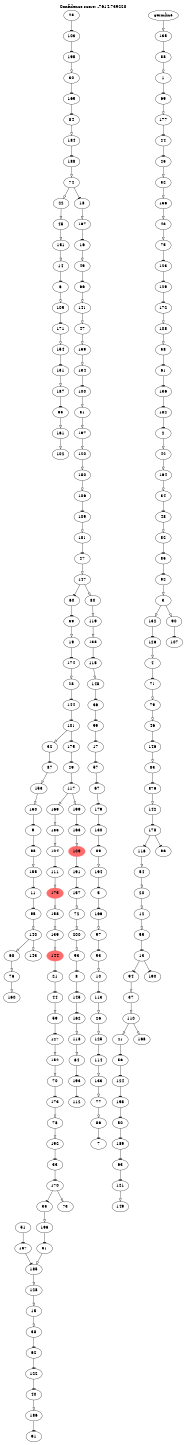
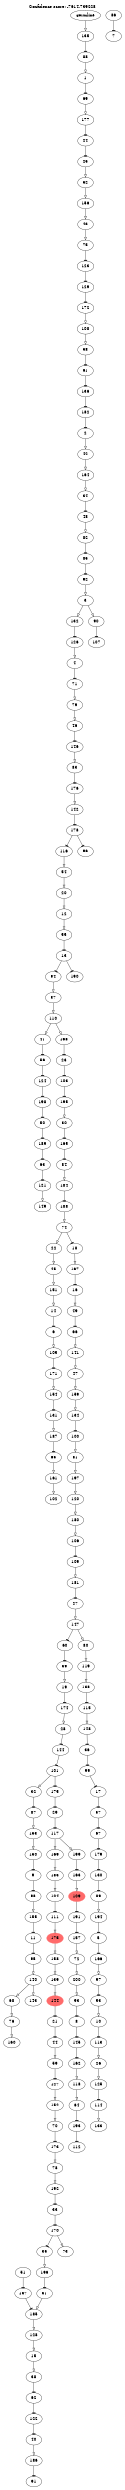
  digraph {
    label="Confidence score: -7614.739228"
    labelloc=t
    edge [arrowhead=onormal]
    n1 [label=161]
    n2 [label=102]
    n3 [label=65]
    n4 [label=187]
    n5 [label=131]
    n6 [label=154]
    n7 [label=171]
    n8 [label=105]
    n9 [label=6]
    n10 [label=14]
    n11 [label=151]
    n12 [label=45]
    n13 [label=22]
    n14 [label=149]
    n15 [label=121]
    n16 [label=63]
    n17 [label=189]
    n18 [label=50]
    n19 [label=198]
    n20 [label=124]
    n21 [label=56]
    n22 [label=41]
    n23 [label=76]
    n24 [label=160]
    n25 [label=68]
    n26 [label=140]
    n27 [label=143]
    n28 [label=95]
    n29 [label=11]
    n30 [label=155]
    n31 [label=98]
    n32 [label=9]
    n33 [label=150]
    n34 [label=153]
    n35 [label=87]
    n36 [label=32]
    n37 [label=186]
    n38 [label=91]
    n39 [label=40]
    n40 [label=122]
    n41 [label=62]
    n42 [label=38]
    n43 [label=15]
    n44 [label=128]
    n45 [label=185]
    n46 [label=137]
    n47 [label=51]
    n48 [label=31]
    n49 [label=196]
    n50 [label=35]
    n51 [label=170]
    n52 [label=73]
    n53 [label=33]
    n54 [label=192]
    n55 [label=78]
    n56 [label=173]
    n57 [label=70]
    n58 [label=152]
    n59 [label=127]
    n60 [label=59]
    n61 [label=44]
    n62 [label=21]
    n63 [color=indianred1 label=144 style=filled]
    n64 [label=139]
    n65 [label=158]
    n66 [color=indianred1 label=175 style=filled]
    n67 [label=111]
    n68 [label=104]
    n69 [label=183]
    n70 [label=169]
    n71 [label=193]
    n72 [label=112]
    n73 [label=64]
    n74 [label=118]
    n75 [label=162]
    n76 [label=145]
    n77 [label=8]
    n78 [label=93]
    n79 [label=200]
    n80 [label=72]
    n81 [label=157]
    n82 [label=191]
    n83 [color=indianred1 label=109 style=filled]
    n84 [label=163]
    n85 [label=199]
    n86 [label=117]
    n87 [label=29]
    n88 [label=175]
    n89 [label=101]
    n90 [label=144]
    n91 [label=28]
    n92 [label=174]
    n93 [label=19]
    n94 [label=39]
    n95 [label=60]
    n96 [label=86]
    n97 [label=7]
-   n98 [label=77]
    n99 [label=133]
    n100 [label=114]
    n101 [label=125]
    n102 [label=26]
    n103 [label=113]
    n104 [label=10]
    n105 [label=53]
    n106 [label=97]
    n107 [label=166]
    n108 [label=5]
    n109 [label=194]
    n110 [label=89]
    n111 [label=130]
    n112 [label=179]
    n113 [label=67]
    n114 [label=57]
    n115 [label=17]
    n116 [label=99]
    n117 [label=36]
    n118 [label=148]
    n119 [label=115]
    n120 [label=138]
    n121 [label=119]
    n122 [label=80]
    n123 [label=147]
    n124 [label=27]
    n125 [label=181]
    n126 [label=109]
    n127 [label=106]
    n128 [label=180]
    n129 [label=120]
    n130 [label=197]
    n131 [label=81]
    n132 [label=100]
    n133 [label=134]
    n134 [label=159]
    n135 [label=47]
    n136 [label=141]
    n137 [label=66]
    n138 [label=49]
    n139 [label=16]
    n140 [label=167]
    n141 [label=18]
    n142 [label=74]
    n143 [label=188]
    n144 [label=184]
    n145 [label=84]
    n146 [label=165]
    n147 [label=30]
    n148 [label=195]
    n149 [label=103]
    n150 [label=23]
    n151 [label=168]
    n152 [label=110]
    n153 [label=37]
    n154 [label=94]
    n155 [label=190]
    n156 [label=13]
    n157 [label=55]
    n158 [label=12]
    n159 [label=20]
    n160 [label=54]
    n161 [label=116]
    n162 [label=178]
    n163 [label=96]
    n164 [label=142]
-   n165 [label=876]
+   n165 [label=176]
    n166 [label=83]
    n167 [label=146]
    n168 [label=46]
    n169 [label=79]
    n170 [label=71]
    n171 [label=4]
    n172 [label=126]
    n173 [label=132]
    n174 [label=90]
    n175 [label=107]
    n176 [label=3]
    n177 [label=92]
    n178 [label=85]
    n179 [label=82]
    n180 [label=48]
    n181 [label=34]
    n182 [label=164]
    n183 [label=42]
    n184 [label=2]
    n185 [label=182]
    n186 [label=136]
    n187 [label=61]
    n188 [label=58]
    n189 [label=108]
    n190 [label=172]
    n191 [label=129]
    n192 [label=123]
    n193 [label=75]
    n194 [label=43]
    n195 [label=156]
    n196 [label=52]
    n197 [label=25]
    n198 [label=24]
    n199 [label=177]
    n200 [label=69]
    n201 [label=1]
    n202 [label=88]
    n203 [label=135]
    n204 [label=germline]
    n1 -> n2
    n3 -> n1
    n4 -> n3 [arrowhead=tee]
    n5 -> n4
    n6 -> n5 [arrowhead=tee]
    n7 -> n6
    n8 -> n7 [arrowhead=tee]
    n9 -> n8
    n10 -> n9 [arrowhead=tee]
    n11 -> n10
    n12 -> n11
    n13 -> n12
    n15 -> n14
    n16 -> n15 [arrowhead=tee]
    n17 -> n16 [arrowhead=tee]
    n18 -> n17 [arrowhead=tee]
    n19 -> n18 [arrowhead=tee]
    n20 -> n19 [arrowhead=tee]
    n21 -> n20 [arrowhead=tee]
    n22 -> n21 [arrowhead=tee]
    n23 -> n24
    n25 -> n23
    n26 -> n25
    n26 -> n27
    n28 -> n26
    n29 -> n28 [arrowhead=tee]
    n30 -> n29 [arrowhead=tee]
    n31 -> n30
    n32 -> n31 [arrowhead=tee]
    n33 -> n32 [arrowhead=tee]
    n34 -> n33
    n35 -> n34
    n36 -> n35 [arrowhead=tee]
    n37 -> n38 [arrowhead=tee]
    n39 -> n37
    n40 -> n39 [arrowhead=tee]
    n41 -> n40 [arrowhead=tee]
    n42 -> n41 [arrowhead=tee]
    n43 -> n42
    n44 -> n43
    n45 -> n44
    n46 -> n45 [arrowhead=tee]
    n47 -> n46 [arrowhead=tee]
    n48 -> n45
    n49 -> n48 [arrowhead=tee]
    n50 -> n49
    n51 -> n50 [arrowhead=tee]
    n51 -> n52
    n53 -> n51 [arrowhead=tee]
    n54 -> n53 [arrowhead=tee]
    n55 -> n54
    n56 -> n55
    n57 -> n56 [arrowhead=tee]
    n58 -> n57
    n59 -> n58
    n60 -> n59 [arrowhead=tee]
    n61 -> n60
    n62 -> n61 [arrowhead=tee]
    n63 -> n62 [arrowhead=tee]
    n64 -> n63
    n65 -> n64
    n66 -> n65
    n67 -> n66
    n68 -> n67 [arrowhead=tee]
    n69 -> n68
    n70 -> n69
    n71 -> n72 [arrowhead=tee]
    n73 -> n71 [arrowhead=tee]
    n74 -> n73
    n75 -> n74
    n76 -> n75 [arrowhead=tee]
    n77 -> n76 [arrowhead=tee]
    n78 -> n77 [arrowhead=tee]
    n79 -> n78
    n80 -> n79
    n81 -> n80
    n82 -> n81 [arrowhead=tee]
    n83 -> n82 [arrowhead=tee]
    n84 -> n83
    n85 -> n84 [arrowhead=tee]
    n86 -> n70
    n86 -> n85
    n87 -> n86 [arrowhead=tee]
    n88 -> n87 [arrowhead=tee]
    n89 -> n36
    n89 -> n88 [arrowhead=tee]
    n90 -> n89 [arrowhead=tee]
    n91 -> n90 [arrowhead=tee]
    n92 -> n91
    n93 -> n92 [arrowhead=tee]
    n94 -> n93
    n95 -> n94 [arrowhead=tee]
    n96 -> n97 [arrowhead=tee]
-   n98 -> n96
-   n99 -> n98
    n100 -> n99
    n101 -> n100 [arrowhead=tee]
    n102 -> n101
    n103 -> n102
    n104 -> n103 [arrowhead=tee]
    n105 -> n104
    n106 -> n105 [arrowhead=tee]
    n107 -> n106
    n108 -> n107 [arrowhead=tee]
    n109 -> n108 [arrowhead=tee]
    n110 -> n109
    n111 -> n110 [arrowhead=tee]
    n112 -> n111 [arrowhead=tee]
    n113 -> n112 [arrowhead=tee]
    n114 -> n113 [arrowhead=tee]
    n115 -> n114 [arrowhead=tee]
    n116 -> n115 [arrowhead=tee]
    n117 -> n116 [arrowhead=tee]
    n118 -> n117 [arrowhead=tee]
    n119 -> n118
    n120 -> n119 [arrowhead=tee]
    n121 -> n120
    n122 -> n121
    n123 -> n95 [arrowhead=tee]
    n123 -> n122
    n124 -> n123
    n125 -> n124 [arrowhead=tee]
    n126 -> n125
    n127 -> n126 [arrowhead=tee]
    n128 -> n127
    n129 -> n128
    n130 -> n129
    n131 -> n130
    n132 -> n131
    n133 -> n132 [arrowhead=tee]
    n134 -> n133
    n135 -> n134
    n136 -> n135
    n137 -> n136
    n138 -> n137 [arrowhead=tee]
    n139 -> n138
    n140 -> n139 [arrowhead=tee]
    n141 -> n140
    n142 -> n13
    n142 -> n141 [arrowhead=tee]
    n143 -> n142
    n144 -> n143 [arrowhead=tee]
    n145 -> n144
    n146 -> n145 [arrowhead=tee]
    n147 -> n146 [arrowhead=tee]
    n148 -> n147
    n149 -> n148 [arrowhead=tee]
    n150 -> n149 [arrowhead=tee]
+   n151 -> n150 [arrowhead=tee]
    n152 -> n22
    n152 -> n151
    n153 -> n152
    n154 -> n153
    n156 -> n154 [arrowhead=tee]
    n156 -> n155 [arrowhead=tee]
    n157 -> n156 [arrowhead=tee]
    n158 -> n157
    n159 -> n158
    n160 -> n159
    n161 -> n160
    n162 -> n161 [arrowhead=tee]
    n162 -> n163 [arrowhead=tee]
    n164 -> n162 [arrowhead=tee]
    n165 -> n164
    n166 -> n165 [arrowhead=tee]
    n167 -> n166
    n168 -> n167 [arrowhead=tee]
    n169 -> n168
    n170 -> n169
    n171 -> n170 [arrowhead=tee]
    n172 -> n171
    n173 -> n172 [arrowhead=tee]
    n174 -> n175 [arrowhead=tee]
    n176 -> n173
    n176 -> n174
    n177 -> n176
    n178 -> n177 [arrowhead=tee]
    n179 -> n178 [arrowhead=tee]
    n180 -> n179
    n181 -> n180 [arrowhead=tee]
    n182 -> n181
    n183 -> n182
    n184 -> n183
    n185 -> n184 [arrowhead=tee]
    n186 -> n185 [arrowhead=tee]
    n187 -> n186 [arrowhead=tee]
    n188 -> n187 [arrowhead=tee]
    n189 -> n188
    n190 -> n189
    n191 -> n190 [arrowhead=tee]
    n192 -> n191 [arrowhead=tee]
    n193 -> n192 [arrowhead=tee]
    n194 -> n193
    n195 -> n194
    n196 -> n195
    n197 -> n196
    n198 -> n197 [arrowhead=tee]
    n199 -> n198 [arrowhead=tee]
    n200 -> n199
    n201 -> n200 [arrowhead=tee]
    n202 -> n201
    n203 -> n202 [arrowhead=tee]
    n204 -> n203
  }
